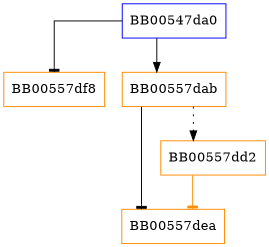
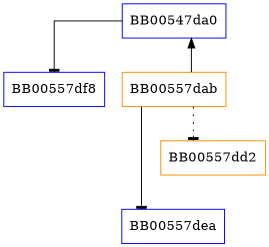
  digraph {
    splines=ortho
    node [color=darkorange shape=box]
    edge [arrowhead=tee color=black style=solid]
    n1 [color=blue label=BB00547da0]
-   BB00557df8
+   BB00557df8 [color=blue]
    BB00557dab
-   BB00557dea
+   BB00557dea [color=blue]
    BB00557dd2
    n1 -> BB00557df8
-   n1 -> BB00557dab [arrowhead=normal]
+   BB00557dab -> n1 [arrowhead=normal]
    BB00557dab -> BB00557dea
-   BB00557dab -> BB00557dd2 [arrowhead=normal style=dotted]
-   BB00557dd2 -> BB00557dea [color=darkorange]
+   BB00557dab -> BB00557dd2 [style=dotted]
  }
